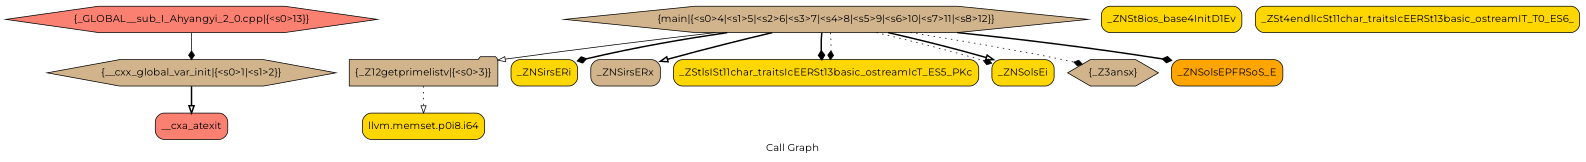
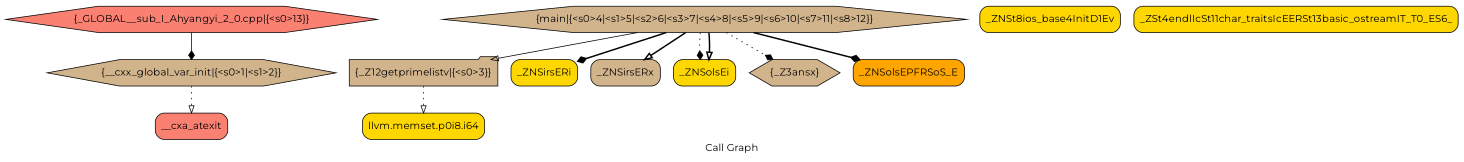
  digraph {
    fontname=Montserrat
    label="Call Graph"
    node [fillcolor=gold fontname=Montserrat shape=Mrecord style=filled]
    edge [arrowhead=diamond color=black fontname=Montserrat style=bold tailport=s0]
    n1 [fillcolor=tan label="{__cxx_global_var_init|{<s0>1|<s1>2}}" shape=hexagon]
    n2 [fillcolor=salmon label="{__cxa_atexit}"]
    n3 [fillcolor=tan label="{main|{<s0>4|<s1>5|<s2>6|<s3>7|<s4>8|<s5>9|<s6>10|<s7>11|<s8>12}}" shape=hexagon]
    n4 [fillcolor=tan label="{_Z12getprimelistv|{<s0>3}}" shape=folder]
    n5 [label="{_ZNSirsERi}"]
    n6 [fillcolor=tan label="{_ZNSirsERx}"]
-   n7 [label="{_ZStlsISt11char_traitsIcEERSt13basic_ostreamIcT_ES5_PKc}"]
    n8 [label="{_ZNSolsEi}"]
    n9 [fillcolor=tan label="{_Z3ansx}" shape=hexagon]
    n10 [fillcolor=orange label="{_ZNSolsEPFRSoS_E}"]
    n11 [label="{llvm.memset.p0i8.i64}"]
    n12 [fillcolor=salmon label="{_GLOBAL__sub_I_Ahyangyi_2_0.cpp|{<s0>13}}" shape=hexagon]
    n13 [label="{_ZNSt8ios_base4InitD1Ev}"]
    n14 [label="{_ZSt4endlIcSt11char_traitsIcEERSt13basic_ostreamIT_T0_ES6_}"]
-   n1 -> n2 [arrowhead=onormal tailport=s1]
+   n1 -> n2 [arrowhead=onormal style=dotted tailport=s1]
    n3 -> n4 [arrowhead=onormal style=solid]
    n3 -> n5 [tailport=s1]
    n3 -> n6 [arrowhead=onormal tailport=s2]
-   n3 -> n7 [tailport=s3]
-   n3 -> n7 [style=dotted tailport=s5]
    n3 -> n8 [style=dotted tailport=s4]
    n3 -> n8 [arrowhead=onormal tailport=s7]
    n3 -> n9 [style=dotted tailport=s6]
    n3 -> n10 [tailport=s8]
    n4 -> n11 [arrowhead=onormal style=dotted]
    n12 -> n1 [style=solid]
  }
